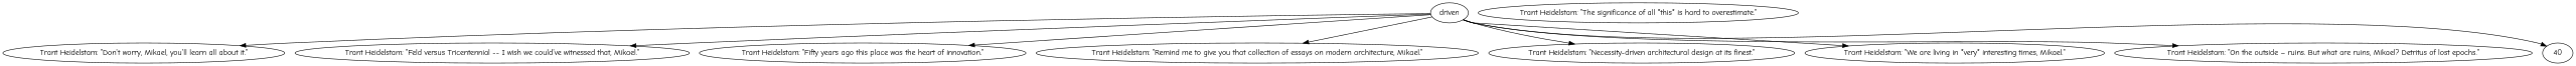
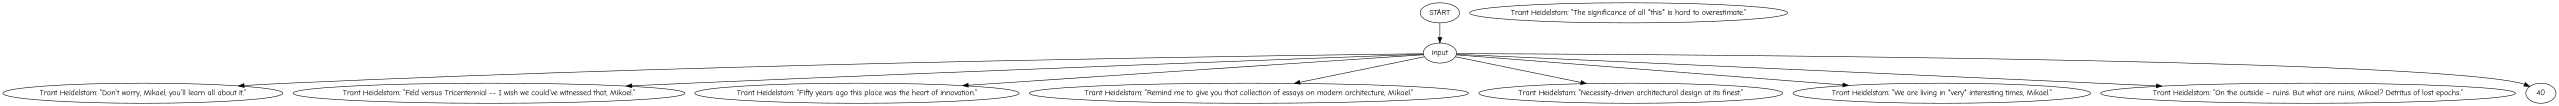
  digraph {
    fontname="Comic Neue"
    node [fontname="Comic Neue"]
    edge [fontname="Comic Neue"]
-   n2 [label=driven]
+   n1 [label=START]
+   n2 [label=input]
    n3 [label="Trant Heidelstam: \"Don't worry, Mikael, you'll learn all about it.\""]
    n4 [label="Trant Heidelstam: \"Feld versus Tricentennial -- I wish we could've witnessed that, Mikael.\""]
    n5 [label="Trant Heidelstam: \"Fifty years ago this place was the heart of innovation.\""]
    n6 [label="Trant Heidelstam: \"Remind me to give you that collection of essays on modern architecture, Mikael.\""]
    n7 [label="Trant Heidelstam: \"Necessity-driven architectural design at its finest.\""]
    n8 [label="Trant Heidelstam: \"We are living in *very* interesting times, Mikael.\""]
    n9 [label="Trant Heidelstam: \"On the outside – ruins. But what are ruins, Mikael? Detritus of lost epochs.\""]
    n10 [label=40]
    n11 [label="Trant Heidelstam: \"The significance of all *this* is hard to overestimate.\""]
+   n1 -> n2
    n2 -> n3
    n2 -> n4
    n2 -> n5
    n2 -> n6
    n2 -> n7
    n2 -> n8
    n2 -> n9
    n2 -> n10
  }
